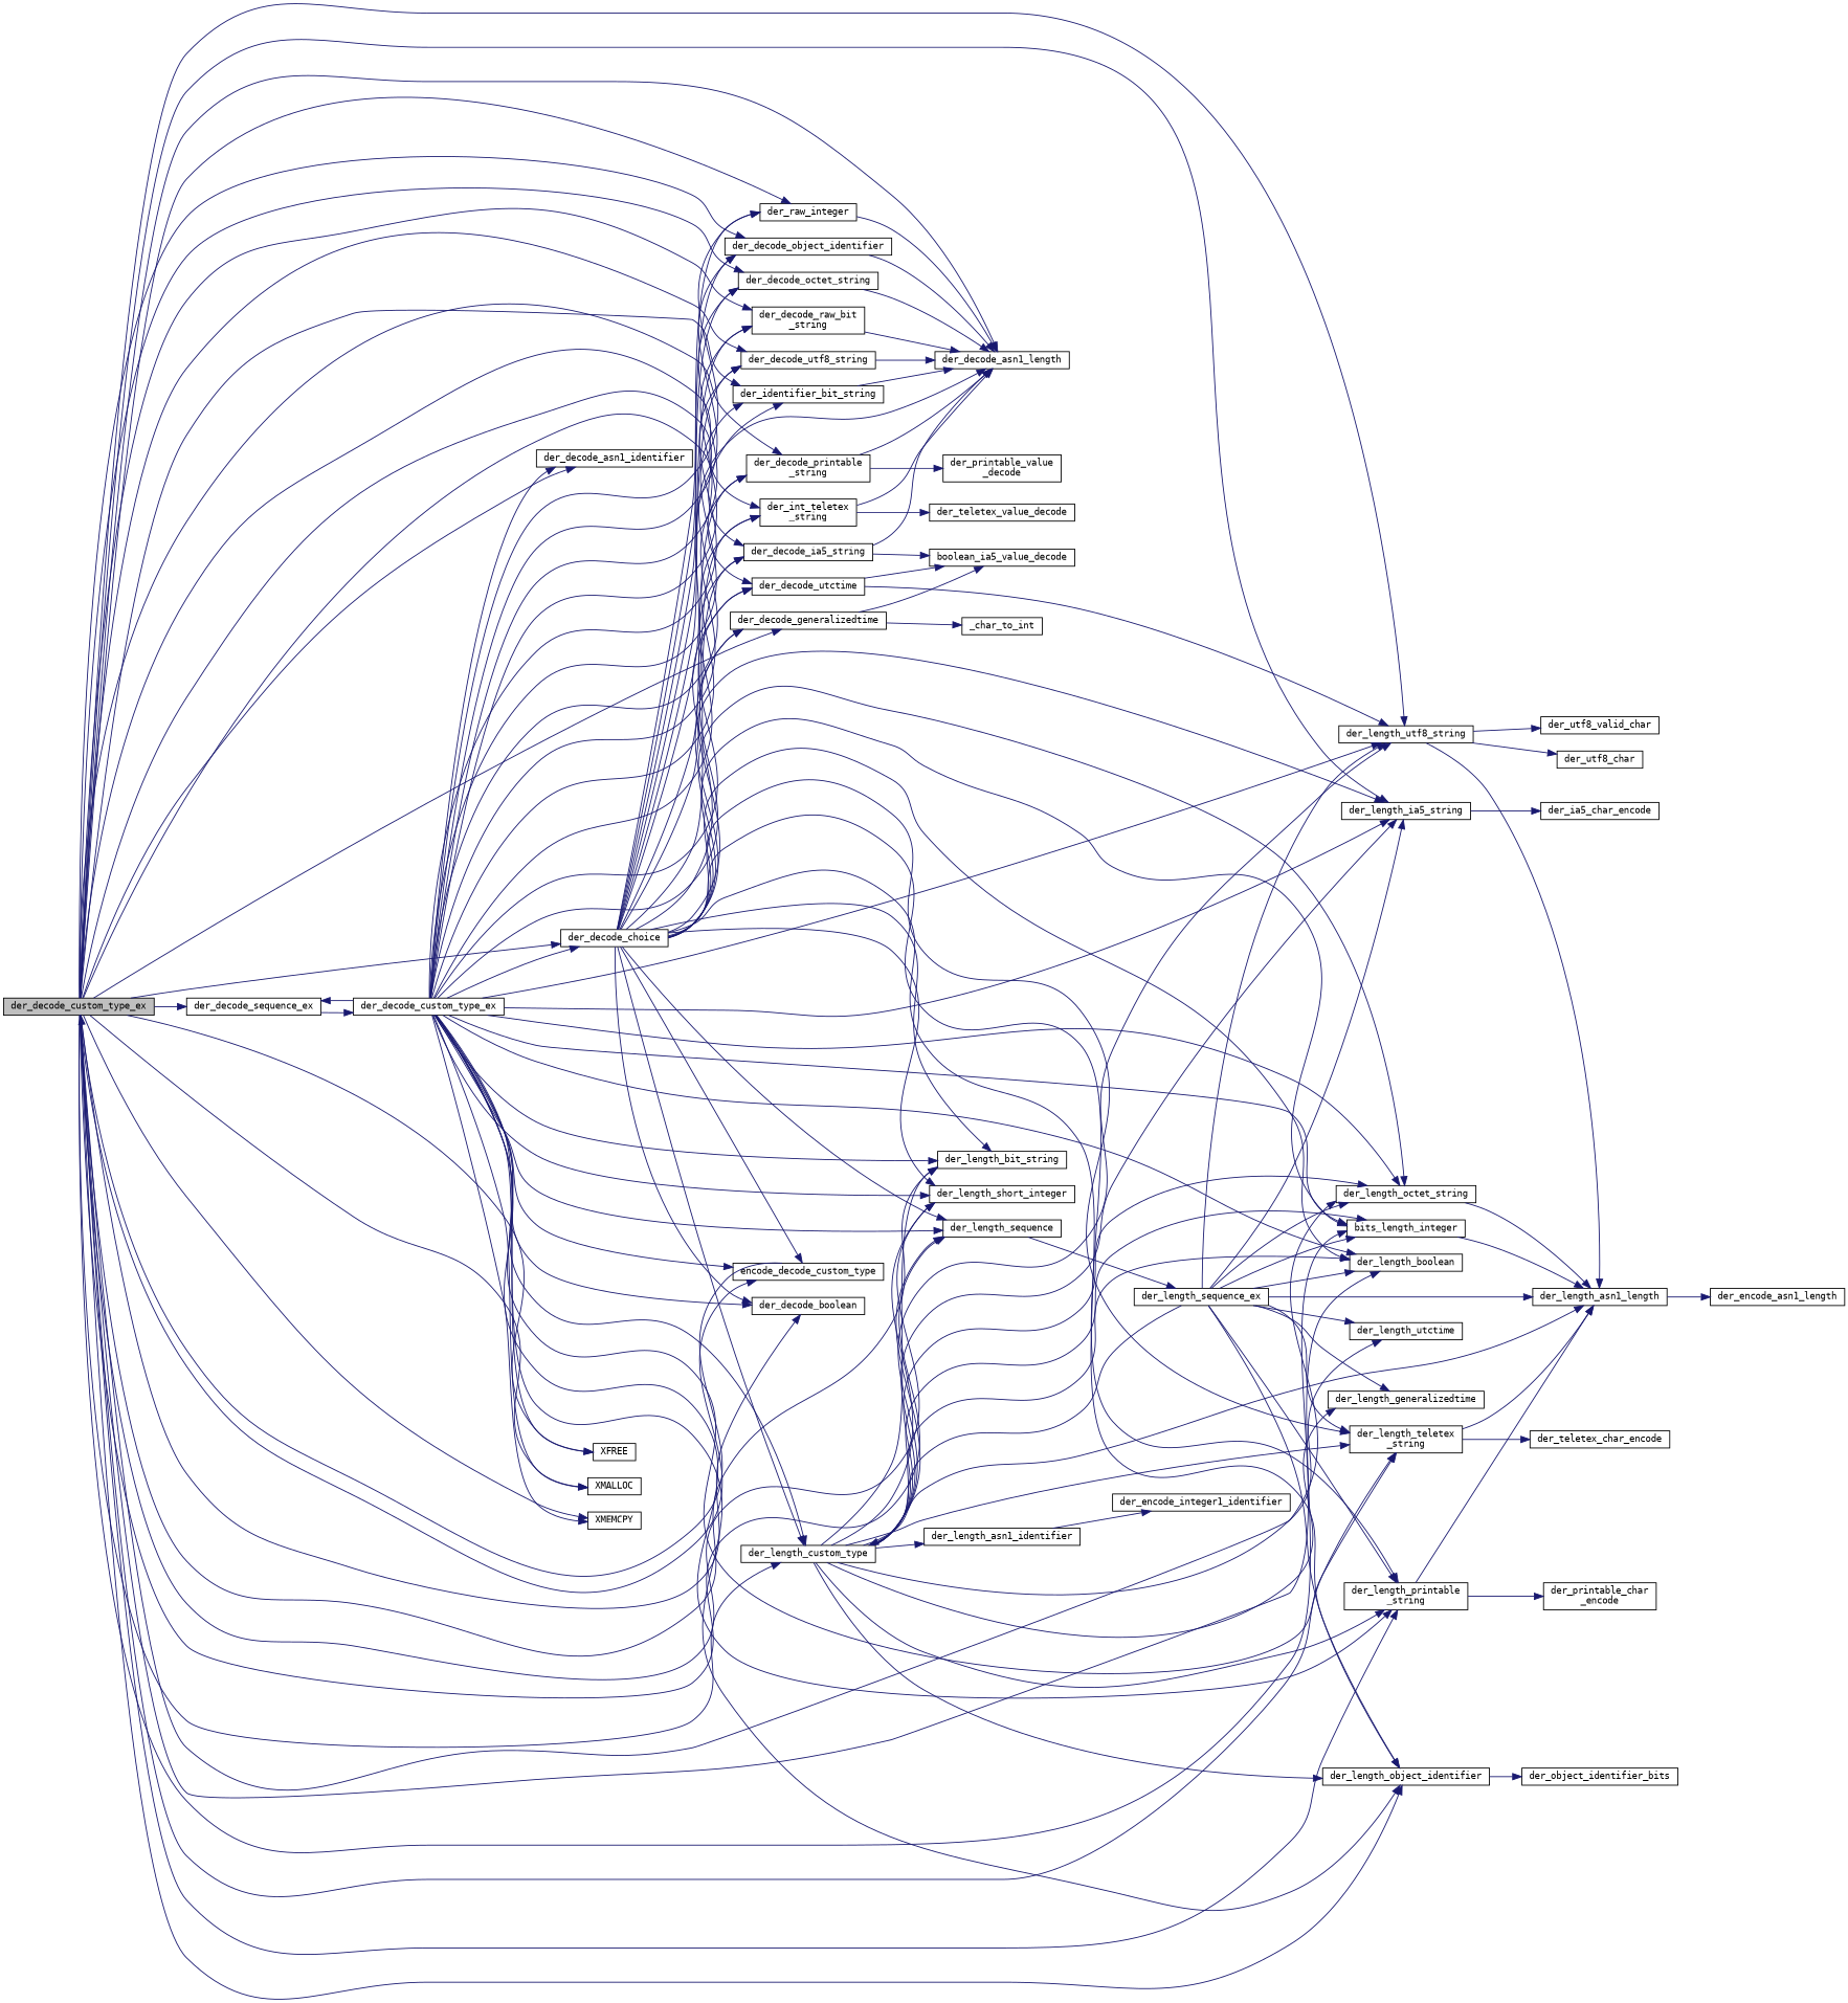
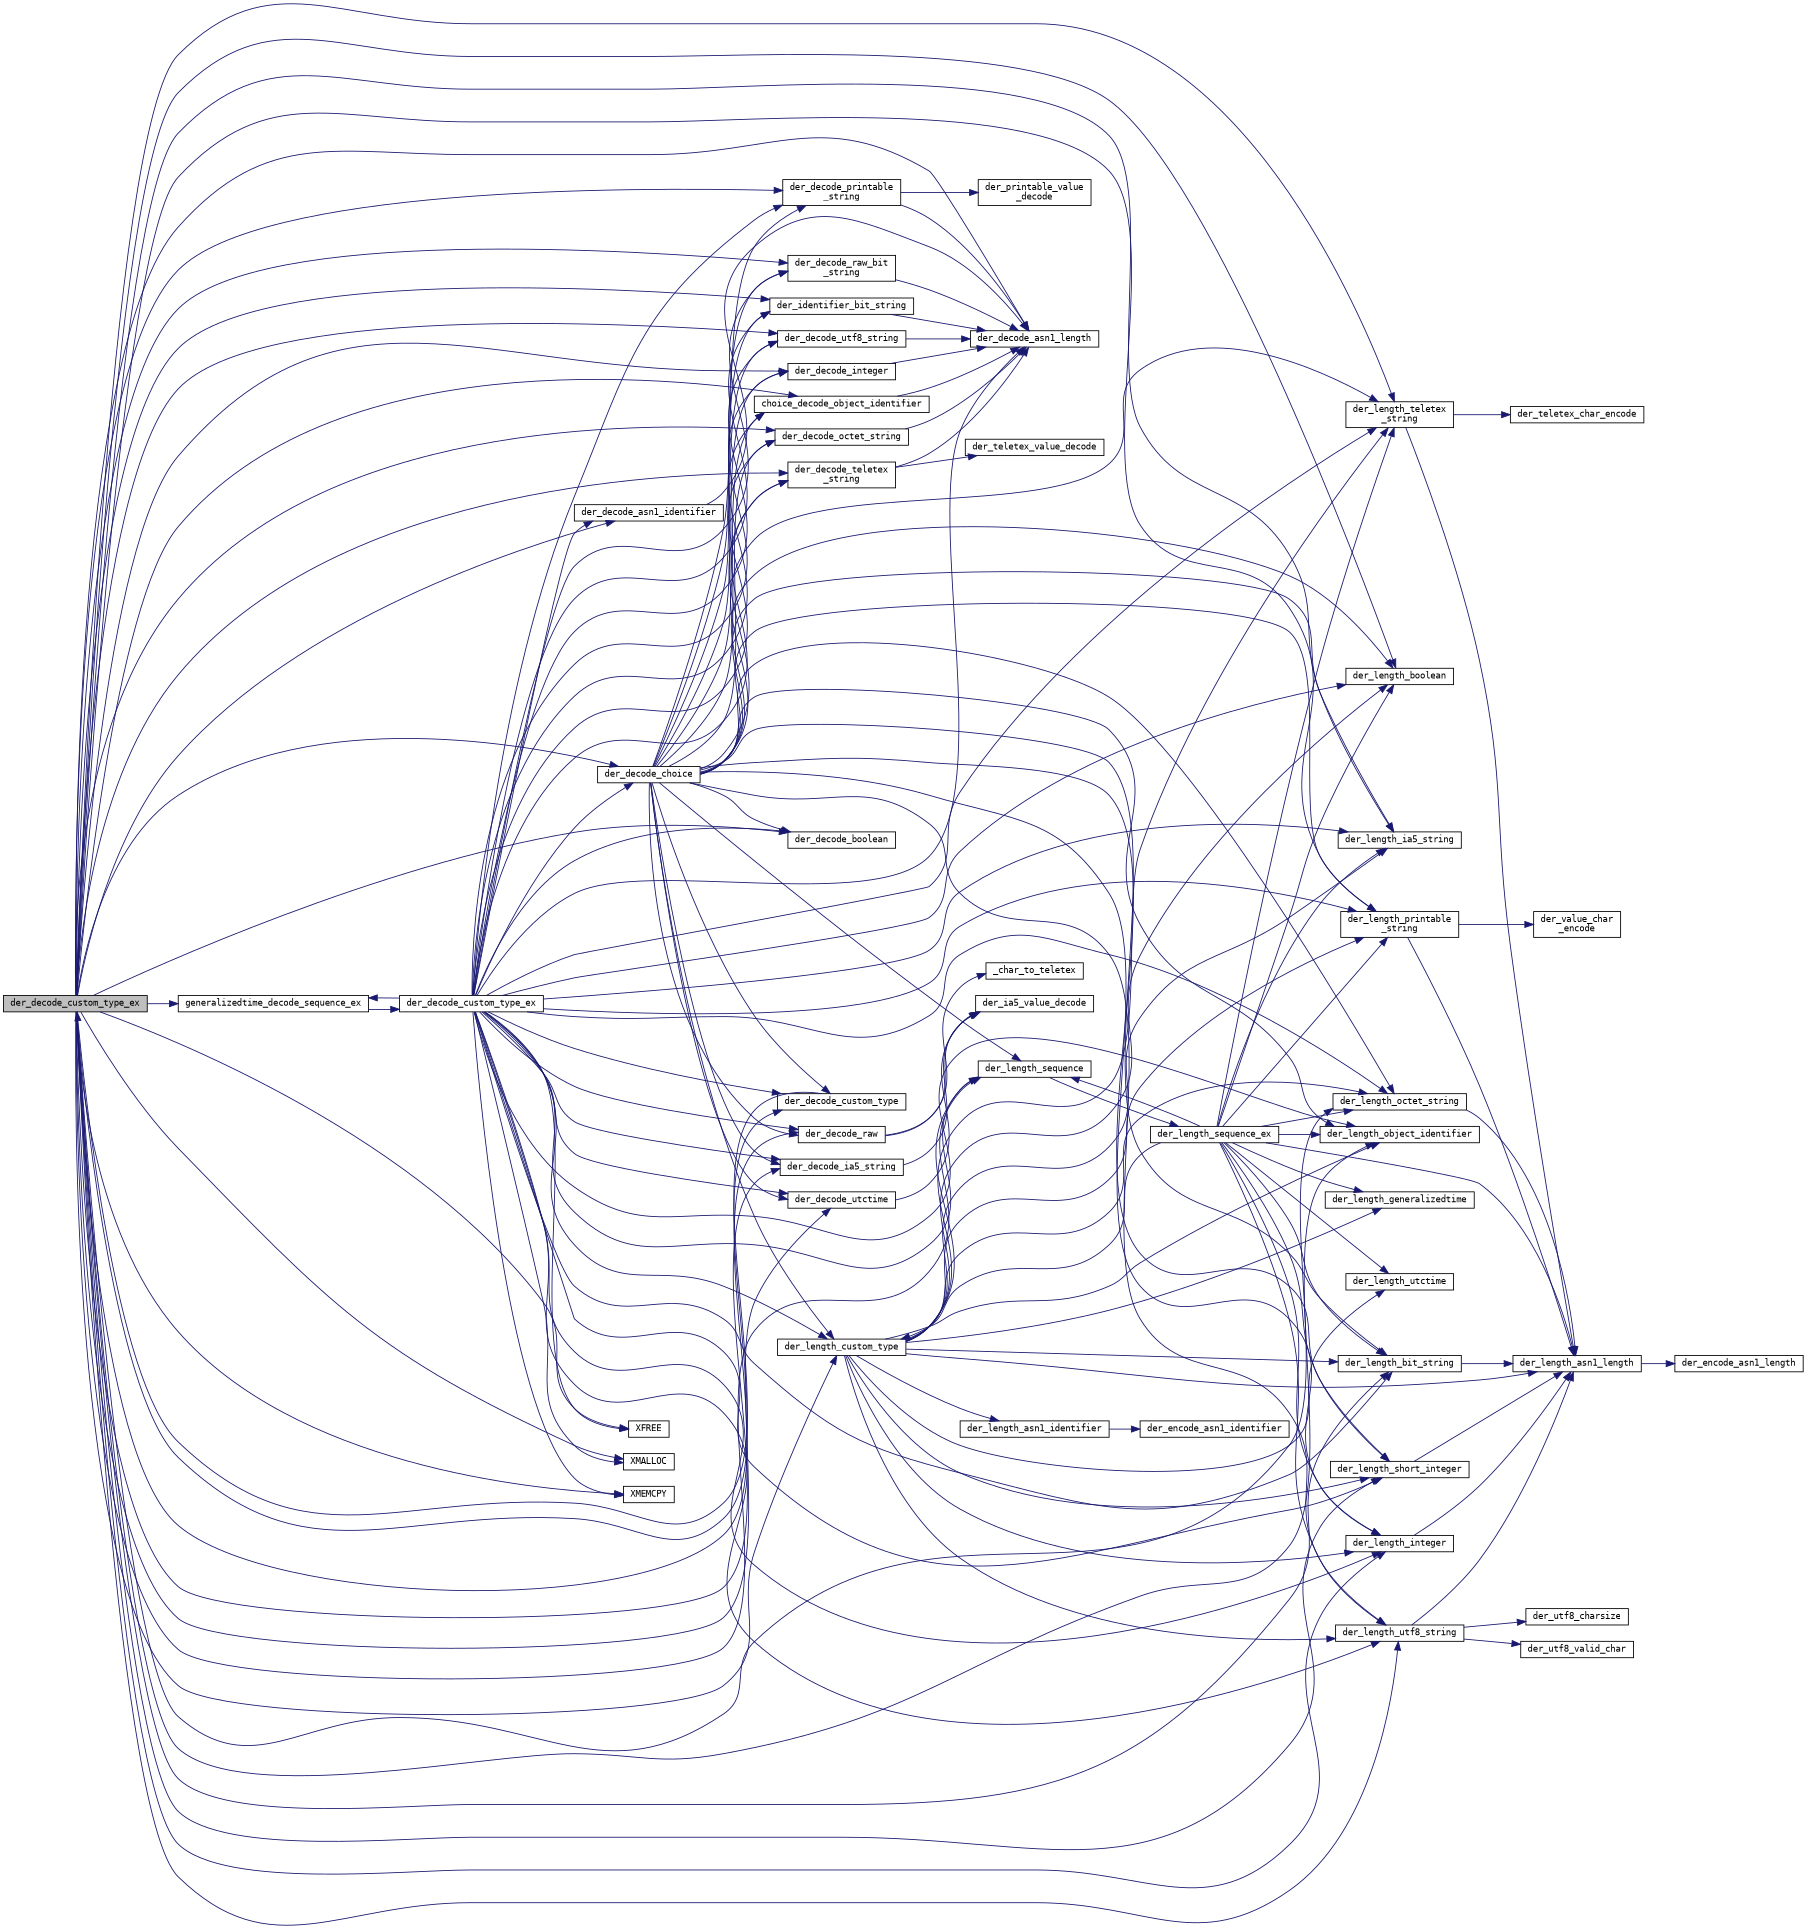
  digraph {
    fontname="DejaVu Sans Mono"
    rankdir=LR
    node [color=black fillcolor=white fontname="DejaVu Sans Mono" fontsize=10 shape=record style=filled]
    edge [color=midnightblue fontname="DejaVu Sans Mono" fontsize=10 labelfontname=Helvetica labelfontsize=10 style=solid]
    n1 [fillcolor=grey75 fontcolor=black height=0.2 label=der_decode_custom_type_ex width=0.4]
    n2 [height=0.2 label=der_decode_asn1_identifier width=0.4]
    n3 [height=0.2 label=der_decode_asn1_length width=0.4]
    n4 [height=0.2 label=der_identifier_bit_string width=0.4]
    n5 [height=0.2 label=der_decode_boolean width=0.4]
    n6 [height=0.2 label=der_decode_choice width=0.4]
-   n7 [height=0.2 label=encode_decode_custom_type width=0.4]
-   n8 [height=0.2 label=der_decode_generalizedtime width=0.4]
+   n7 [height=0.2 label=der_decode_custom_type width=0.4]
+   n8 [height=0.2 label=der_decode_raw width=0.4]
    n9 [height=0.2 label=der_decode_ia5_string width=0.4]
-   n10 [height=0.2 label=der_raw_integer width=0.4]
-   n11 [height=0.2 label=der_decode_object_identifier width=0.4]
+   n10 [height=0.2 label=der_decode_integer width=0.4]
+   n11 [height=0.2 label=choice_decode_object_identifier width=0.4]
    n12 [height=0.2 label=der_decode_octet_string width=0.4]
    n13 [height=0.2 label="der_decode_printable\l_string" width=0.4]
    n14 [height=0.2 label="der_decode_raw_bit\l_string" width=0.4]
-   n15 [height=0.2 label="der_int_teletex\l_string" width=0.4]
+   n15 [height=0.2 label="der_decode_teletex\l_string" width=0.4]
    n16 [height=0.2 label=der_decode_utctime width=0.4]
    n17 [height=0.2 label=der_decode_utf8_string width=0.4]
    n18 [height=0.2 label=der_length_bit_string width=0.4]
    n19 [height=0.2 label=der_length_boolean width=0.4]
    n20 [height=0.2 label=der_length_custom_type width=0.4]
-   n21 [height=0.2 label=bits_length_integer width=0.4]
+   n21 [height=0.2 label=der_length_integer width=0.4]
    n22 [height=0.2 label=der_length_short_integer width=0.4]
    n23 [height=0.2 label=der_length_octet_string width=0.4]
    n24 [height=0.2 label=der_length_object_identifier width=0.4]
    n25 [height=0.2 label=der_length_ia5_string width=0.4]
    n26 [height=0.2 label="der_length_teletex\l_string" width=0.4]
    n27 [height=0.2 label="der_length_printable\l_string" width=0.4]
    n28 [height=0.2 label=der_length_utf8_string width=0.4]
    n29 [height=0.2 label=der_length_sequence width=0.4]
-   n30 [height=0.2 label=der_decode_sequence_ex width=0.4]
+   n30 [height=0.2 label=generalizedtime_decode_sequence_ex width=0.4]
    n31 [height=0.2 label=XFREE width=0.4]
    n32 [height=0.2 label=XMALLOC width=0.4]
    n33 [height=0.2 label=XMEMCPY width=0.4]
-   n34 [height=0.2 label=boolean_ia5_value_decode width=0.4]
-   n35 [height=0.2 label=_char_to_int width=0.4]
+   n34 [height=0.2 label=der_ia5_value_decode width=0.4]
+   n35 [height=0.2 label=_char_to_teletex width=0.4]
    n36 [height=0.2 label="der_printable_value\l_decode" width=0.4]
    n37 [height=0.2 label=der_teletex_value_decode width=0.4]
    n38 [height=0.2 label=der_length_asn1_length width=0.4]
    n39 [height=0.2 label=der_length_asn1_identifier width=0.4]
    n40 [height=0.2 label=der_length_utctime width=0.4]
    n41 [height=0.2 label=der_length_generalizedtime width=0.4]
-   n42 [height=0.2 label=der_object_identifier_bits width=0.4]
-   n43 [height=0.2 label=der_ia5_char_encode width=0.4]
    n44 [height=0.2 label=der_teletex_char_encode width=0.4]
-   n45 [height=0.2 label="der_printable_char\l_encode" width=0.4]
+   n45 [height=0.2 label="der_value_char\l_encode" width=0.4]
    n46 [height=0.2 label=der_utf8_valid_char width=0.4]
-   n47 [height=0.2 label=der_utf8_char width=0.4]
+   n47 [height=0.2 label=der_utf8_charsize width=0.4]
    n48 [height=0.2 label=der_length_sequence_ex width=0.4]
    n49 [height=0.2 label=der_decode_custom_type_ex width=0.4]
    n50 [height=0.2 label=der_encode_asn1_length width=0.4]
-   n51 [height=0.2 label=der_encode_integer1_identifier width=0.4]
+   n51 [height=0.2 label=der_encode_asn1_identifier width=0.4]
    n1 -> n2
    n1 -> n3
    n1 -> n4
    n1 -> n5
    n1 -> n6
    n1 -> n7
    n1 -> n8
    n1 -> n9
    n1 -> n10
    n1 -> n11
    n1 -> n12
    n1 -> n13
    n1 -> n14
    n1 -> n15
    n1 -> n16
    n1 -> n17
    n1 -> n18
    n1 -> n19
    n1 -> n20
    n1 -> n21
    n1 -> n22
    n1 -> n23
    n1 -> n24
    n1 -> n25
    n1 -> n26
    n1 -> n27
    n1 -> n28
    n1 -> n29
    n1 -> n30
    n1 -> n31
    n1 -> n32
    n1 -> n33
    n4 -> n3
    n6 -> n4
    n6 -> n5
    n6 -> n7
    n6 -> n8
    n6 -> n9
    n6 -> n10
    n6 -> n11
    n6 -> n12
    n6 -> n13
    n6 -> n14
    n6 -> n15
    n6 -> n16
    n6 -> n17
    n6 -> n18
    n6 -> n19
    n6 -> n20
    n6 -> n21
    n6 -> n22
    n6 -> n23
    n6 -> n24
    n6 -> n25
    n6 -> n26
    n6 -> n27
-   n16 -> n28
+   n6 -> n28
    n6 -> n29
    n7 -> n1
    n8 -> n34
    n8 -> n35
-   n9 -> n3
+   n2 -> n3
    n9 -> n34
    n10 -> n3
    n11 -> n3
    n12 -> n3
    n13 -> n3
    n13 -> n36
    n14 -> n3
    n15 -> n3
    n15 -> n37
    n16 -> n34
    n17 -> n3
+   n18 -> n38
    n20 -> n18
    n20 -> n19
    n20 -> n21
    n20 -> n22
    n20 -> n23
    n20 -> n24
    n20 -> n25
    n20 -> n26
    n20 -> n27
    n20 -> n28
    n20 -> n29
    n20 -> n38
    n20 -> n39
    n20 -> n40
    n20 -> n41
    n21 -> n38
+   n22 -> n38
    n23 -> n38
-   n24 -> n42
-   n25 -> n43
    n26 -> n38
    n26 -> n44
    n27 -> n38
    n27 -> n45
    n28 -> n38
    n28 -> n46
    n28 -> n47
    n29 -> n48
    n30 -> n49
    n38 -> n50
    n39 -> n51
+   n48 -> n18
    n48 -> n19
    n48 -> n20
    n48 -> n21
+   n48 -> n22
    n48 -> n23
    n48 -> n24
    n48 -> n25
    n48 -> n26
    n48 -> n27
    n48 -> n28
+   n48 -> n29
    n48 -> n38
    n48 -> n40
    n48 -> n41
    n49 -> n2
    n49 -> n3
    n49 -> n4
    n49 -> n5
    n49 -> n6
    n49 -> n7
    n49 -> n8
    n49 -> n9
    n49 -> n10
    n49 -> n11
    n49 -> n12
    n49 -> n13
    n49 -> n14
    n49 -> n15
    n49 -> n16
    n49 -> n17
    n49 -> n18
    n49 -> n19
    n49 -> n20
    n49 -> n21
    n49 -> n22
    n49 -> n23
    n49 -> n24
    n49 -> n25
    n49 -> n26
    n49 -> n27
    n49 -> n28
    n49 -> n29
    n49 -> n30
    n49 -> n31
    n49 -> n32
    n49 -> n33
  }
